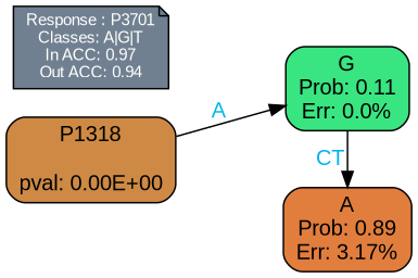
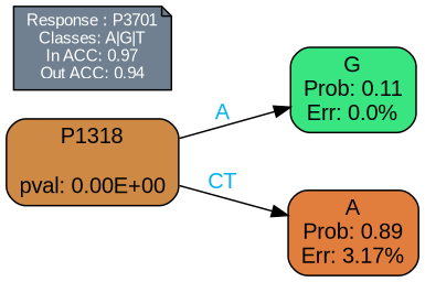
  digraph {
    fontname="Liberation Sans"
    rankdir=LR
    ranksep=equally
    splines=polylines
    node [color=black fontname="Liberation Sans" shape=box style="filled, rounded"]
    edge [fontcolor=deepskyblue2 fontname="Liberation Sans"]
    n1 [fillcolor="#39e581" label="G\nProb: 0.11\nErr: 0.0%"]
    n2 [fillcolor="#e17e3e" label="A\nProb: 0.89\nErr: 3.17%"]
    n3 [align=left fillcolor=slategray fontcolor=white fontsize=10 label="Response : P3701\nClasses: A|G|T\nIn ACC: 0.97\nOut ACC: 0.94\n" shape=note style=filled]
    n4 [fillcolor="#ce8a45" label="P1318\n\npval: 0.00E+00"]
    subgraph sub_1 {
      rank=same
      n1
      n2
    }
    subgraph sub_2 {
      rank=same
      n3
      n4
    }
    n4 -> n1 [label=A]
-   n1 -> n2 [label=CT]
+   n4 -> n2 [label=CT]
  }
